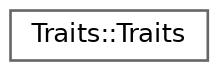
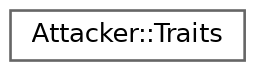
  digraph {
    rankdir=LR
-   n1 [color=grey40 fillcolor=white fontname=Helvetica fontsize=10 height=0.2 label="Traits::Traits" shape=box style=filled width=0.4]
+   n1 [color=grey40 fillcolor=white fontname=Helvetica fontsize=10 height=0.2 label="Attacker::Traits" shape=box style=filled width=0.4]
  }
